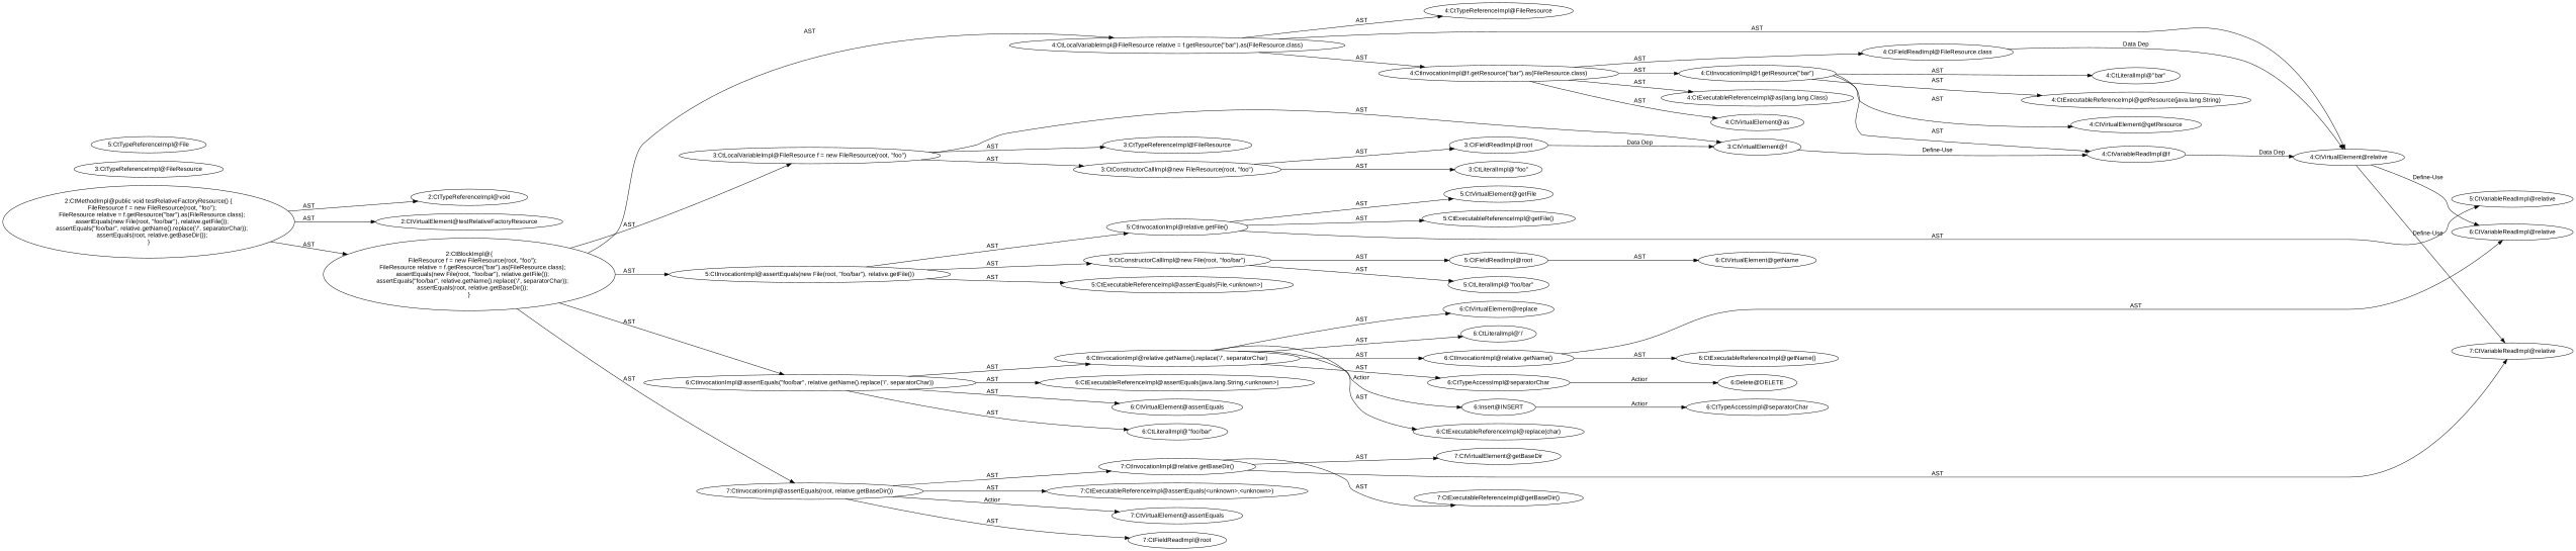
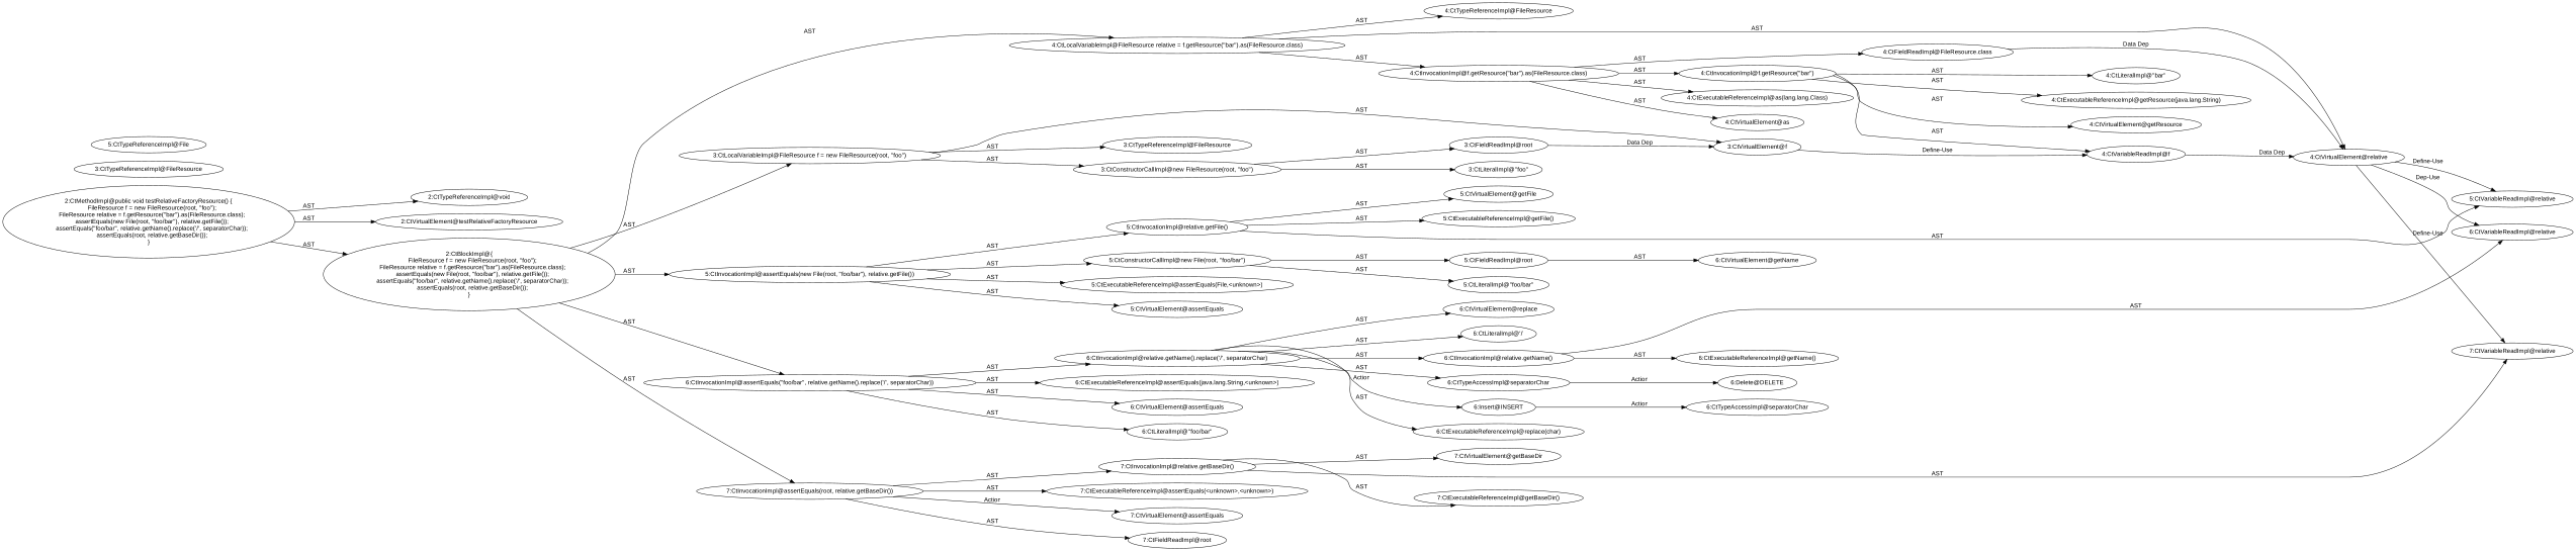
  digraph {
    fontname="Liberation Sans"
    rankdir=LR
    node [fontname="Liberation Sans" shape=ellipse]
    edge [fontname="Liberation Sans"]
    n1 [label="2:CtTypeReferenceImpl@void"]
    n2 [label="2:CtVirtualElement@testRelativeFactoryResource"]
    n3 [label="3:CtTypeReferenceImpl@FileResource"]
    n4 [label="3:CtTypeReferenceImpl@FileResource"]
    n5 [label="3:CtFieldReadImpl@root"]
    n6 [label="3:CtVirtualElement@f"]
    n7 [label="4:CtVariableReadImpl@f"]
    n8 [label="3:CtLiteralImpl@\"foo\""]
    n9 [label="3:CtConstructorCallImpl@new FileResource(root, \"foo\")"]
    n10 [label="4:CtVirtualElement@relative"]
    n11 [label="3:CtLocalVariableImpl@FileResource f = new FileResource(root, \"foo\")"]
    n12 [label="4:CtTypeReferenceImpl@FileResource"]
    n13 [label="4:CtExecutableReferenceImpl@as(lang.lang.Class)"]
    n14 [label="4:CtVirtualElement@as"]
    n15 [label="4:CtExecutableReferenceImpl@getResource(java.lang.String)"]
    n16 [label="4:CtVirtualElement@getResource"]
    n17 [label="5:CtVariableReadImpl@relative"]
    n18 [label="6:CtVariableReadImpl@relative"]
    n19 [label="7:CtVariableReadImpl@relative"]
    n20 [label="4:CtLiteralImpl@\"bar\""]
    n21 [label="4:CtInvocationImpl@f.getResource(\"bar\")"]
    n22 [label="4:CtFieldReadImpl@FileResource.class"]
    n23 [label="4:CtInvocationImpl@f.getResource(\"bar\").as(FileResource.class)"]
    n24 [label="4:CtLocalVariableImpl@FileResource relative = f.getResource(\"bar\").as(FileResource.class)"]
    n25 [label="5:CtExecutableReferenceImpl@assertEquals(File,<unknown>)"]
+   n26 [label="5:CtVirtualElement@assertEquals"]
    n27 [label="5:CtTypeReferenceImpl@File"]
    n28 [label="5:CtFieldReadImpl@root"]
    n29 [label="6:CtVirtualElement@getName"]
    n30 [label="5:CtLiteralImpl@\"foo/bar\""]
    n31 [label="5:CtConstructorCallImpl@new File(root, \"foo/bar\")"]
    n32 [label="5:CtExecutableReferenceImpl@getFile()"]
    n33 [label="5:CtVirtualElement@getFile"]
    n34 [label="5:CtInvocationImpl@relative.getFile()"]
    n35 [label="5:CtInvocationImpl@assertEquals(new File(root, \"foo/bar\"), relative.getFile())"]
    n36 [label="6:CtExecutableReferenceImpl@assertEquals(java.lang.String,<unknown>)"]
    n37 [label="6:CtVirtualElement@assertEquals"]
    n38 [label="6:CtLiteralImpl@\"foo/bar\""]
    n39 [label="6:CtExecutableReferenceImpl@replace(char)"]
    n40 [label="6:CtVirtualElement@replace"]
    n41 [label="6:CtExecutableReferenceImpl@getName()"]
    n42 [label="6:CtInvocationImpl@relative.getName()"]
    n43 [label="6:CtLiteralImpl@'/'"]
    n44 [label="6:CtTypeAccessImpl@separatorChar"]
    n45 [label="6:Delete@DELETE"]
    n46 [label="6:CtInvocationImpl@relative.getName().replace('/', separatorChar)"]
    n47 [label="6:Insert@INSERT"]
    n48 [label="6:CtTypeAccessImpl@separatorChar"]
    n49 [label="6:CtInvocationImpl@assertEquals(\"foo/bar\", relative.getName().replace('/', separatorChar))"]
    n50 [label="7:CtExecutableReferenceImpl@assertEquals(<unknown>,<unknown>)"]
    n51 [label="7:CtVirtualElement@assertEquals"]
    n52 [label="7:CtFieldReadImpl@root"]
    n53 [label="7:CtExecutableReferenceImpl@getBaseDir()"]
    n54 [label="7:CtVirtualElement@getBaseDir"]
    n55 [label="7:CtInvocationImpl@relative.getBaseDir()"]
    n56 [label="7:CtInvocationImpl@assertEquals(root, relative.getBaseDir())"]
    n57 [label="2:CtBlockImpl@\{\n    FileResource f = new FileResource(root, \"foo\");\n    FileResource relative = f.getResource(\"bar\").as(FileResource.class);\n    assertEquals(new File(root, \"foo/bar\"), relative.getFile());\n    assertEquals(\"foo/bar\", relative.getName().replace('/', separatorChar));\n    assertEquals(root, relative.getBaseDir());\n\}"]
    n58 [label="2:CtMethodImpl@public void testRelativeFactoryResource() \{\n    FileResource f = new FileResource(root, \"foo\");\n    FileResource relative = f.getResource(\"bar\").as(FileResource.class);\n    assertEquals(new File(root, \"foo/bar\"), relative.getFile());\n    assertEquals(\"foo/bar\", relative.getName().replace('/', separatorChar));\n    assertEquals(root, relative.getBaseDir());\n\}"]
    n5 -> n6 [label="Data Dep"]
    n6 -> n7 [label="Define-Use"]
    n7 -> n10 [label="Data Dep"]
    n9 -> n5 [label=AST]
    n9 -> n8 [label=AST]
-   n10 -> n18 [label="Define-Use"]
+   n10 -> n17 [label="Define-Use"]
+   n10 -> n18 [label="Dep-Use"]
    n10 -> n19 [label="Define-Use"]
    n11 -> n3 [label=AST]
    n11 -> n6 [label=AST]
    n11 -> n9 [label=AST]
    n21 -> n7 [label=AST]
    n21 -> n15 [label=AST]
    n21 -> n16 [label=AST]
    n21 -> n20 [label=AST]
    n22 -> n10 [label="Data Dep"]
    n23 -> n13 [label=AST]
    n23 -> n14 [label=AST]
    n23 -> n21 [label=AST]
    n23 -> n22 [label=AST]
    n24 -> n10 [label=AST]
    n24 -> n12 [label=AST]
    n24 -> n23 [label=AST]
    n28 -> n29 [label=AST]
    n31 -> n28 [label=AST]
    n31 -> n30 [label=AST]
    n34 -> n17 [label=AST]
    n34 -> n32 [label=AST]
    n34 -> n33 [label=AST]
    n35 -> n25 [label=AST]
+   n35 -> n26 [label=AST]
    n35 -> n31 [label=AST]
    n35 -> n34 [label=AST]
    n42 -> n18 [label=AST]
    n42 -> n41 [label=AST]
    n44 -> n45 [label=Action]
    n46 -> n39 [label=AST]
    n46 -> n40 [label=AST]
    n46 -> n42 [label=AST]
    n46 -> n43 [label=AST]
    n46 -> n44 [label=AST]
    n46 -> n47 [label=Action]
    n47 -> n48 [label=Action]
    n49 -> n36 [label=AST]
    n49 -> n37 [label=AST]
    n49 -> n38 [label=AST]
    n49 -> n46 [label=AST]
    n55 -> n19 [label=AST]
    n55 -> n53 [label=AST]
    n55 -> n54 [label=AST]
    n56 -> n50 [label=AST]
    n56 -> n51 [label=Action]
    n56 -> n52 [label=AST]
    n56 -> n55 [label=AST]
    n57 -> n11 [label=AST]
    n57 -> n24 [label=AST]
    n57 -> n35 [label=AST]
    n57 -> n49 [label=AST]
    n57 -> n56 [label=AST]
    n58 -> n1 [label=AST]
    n58 -> n2 [label=AST]
    n58 -> n57 [label=AST]
  }
